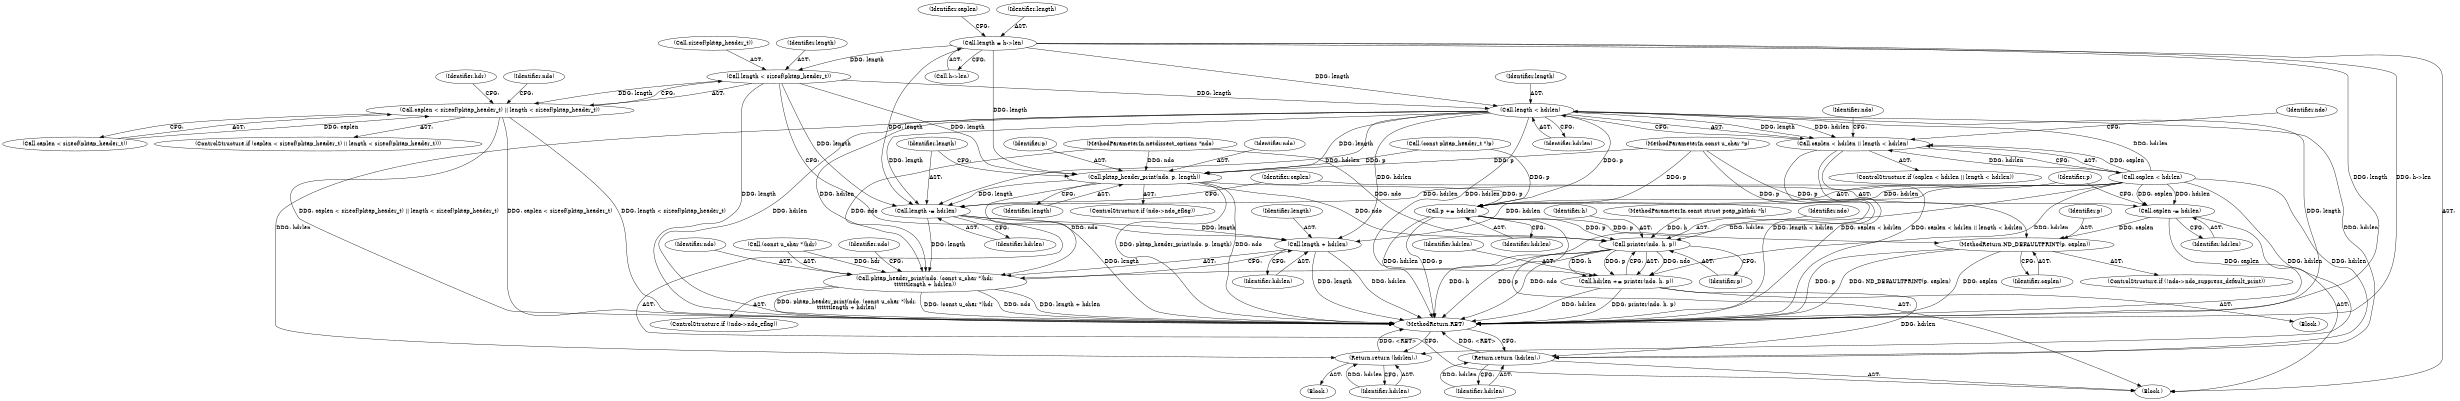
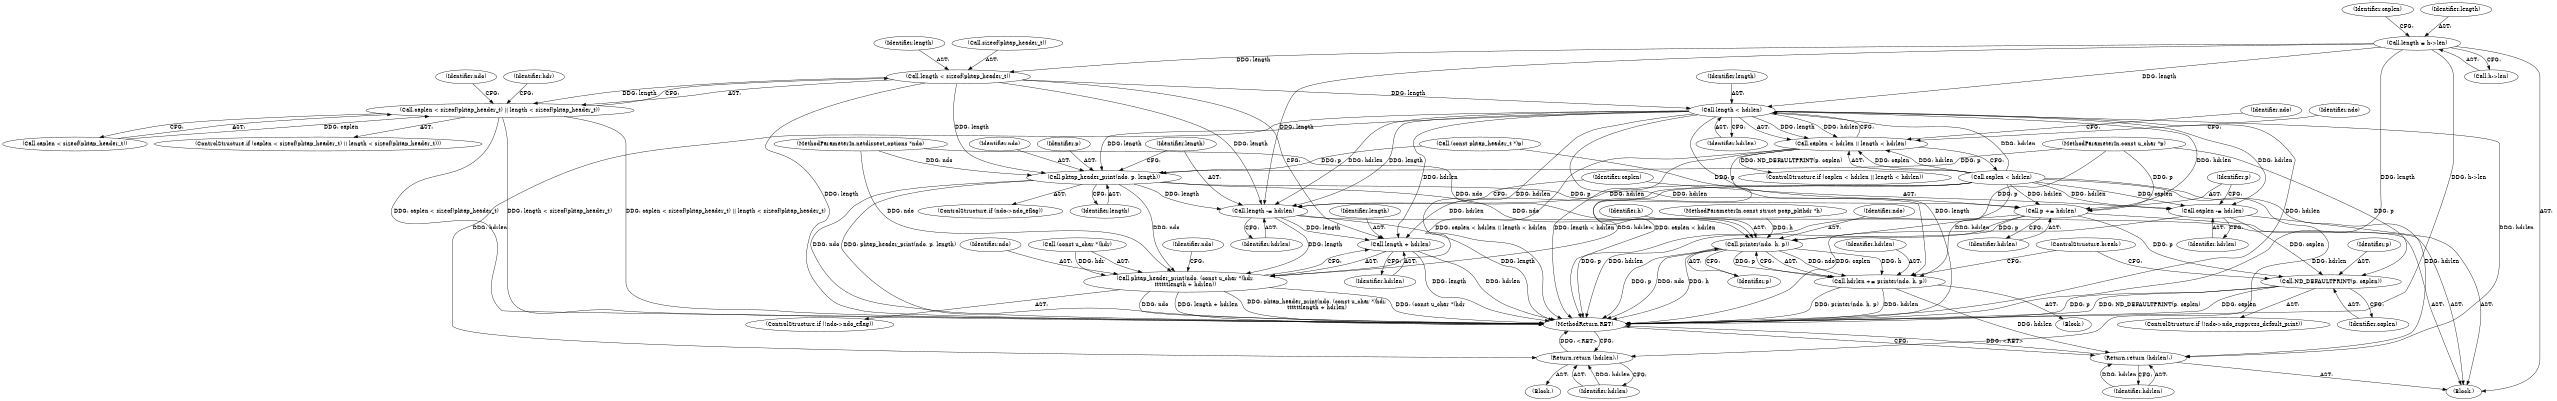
  digraph {
    n1 [label="(Call,length < sizeof(pktap_header_t))"]
    n2 [label="(Call,caplen < sizeof(pktap_header_t) || length < sizeof(pktap_header_t))"]
    n3 [label="(Call,length < hdrlen)"]
    n4 [label="(Call,pktap_header_print(ndo, p, length))"]
    n5 [label="(Call,length -= hdrlen)"]
    n6 [label="(MethodReturn,RET)"]
    n7 [label="(Call,length + hdrlen)"]
    n8 [label="(Call,caplen < sizeof(pktap_header_t))"]
    n9 [label="(ControlStructure,if (caplen < sizeof(pktap_header_t) || length < sizeof(pktap_header_t)))"]
    n10 [label="(Call,caplen < hdrlen || length < hdrlen)"]
    n11 [label="(Return,return (hdrlen);)"]
    n12 [label="(Call,pktap_header_print(ndo, (const u_char *)hdr,\n\t\t\t\t\t\tlength + hdrlen))"]
    n13 [label="(Call,p += hdrlen)"]
    n14 [label="(Call,hdrlen += printer(ndo, h, p))"]
    n15 [label="(Return,return (hdrlen);)"]
    n16 [label="(Call,caplen -= hdrlen)"]
    n17 [label="(Identifier,hdrlen)"]
    n18 [label="(Call,printer(ndo, h, p))"]
    n19 [label="(Identifier,length)"]
    n20 [label="(ControlStructure,if (ndo->ndo_eflag))"]
    n21 [label="(Block,)"]
    n22 [label="(Identifier,hdrlen)"]
    n23 [label="(Call,sizeof(pktap_header_t))"]
    n24 [label="(Call,length = h->len)"]
    n25 [label="(Call,h->len)"]
    n26 [label="(Call,caplen < hdrlen)"]
    n27 [label="(ControlStructure,if (caplen < hdrlen || length < hdrlen))"]
    n28 [label="(Block,)"]
    n29 [label="(Identifier,hdrlen)"]
    n30 [label="(ControlStructure,if (!ndo->ndo_eflag))"]
    n31 [label="(Identifier,hdrlen)"]
-   n32 [label="(MethodReturn,ND_DEFAULTPRINT(p, caplen))"]
+   n32 [label="(Call,ND_DEFAULTPRINT(p, caplen))"]
    n33 [label="(Identifier,hdrlen)"]
    n34 [label="(Block,)"]
    n35 [label="(Identifier,hdrlen)"]
    n36 [label="(Identifier,hdrlen)"]
    n37 [label="(Identifier,p)"]
    n38 [label="(ControlStructure,if (!ndo->ndo_suppress_default_print))"]
    n39 [label="(Identifier,caplen)"]
    n40 [label="(Identifier,ndo)"]
+   n41 [label="(ControlStructure,break;)"]
    n42 [label="(MethodParameterIn,const u_char *p)"]
    n43 [label="(Identifier,hdrlen)"]
    n44 [label="(Identifier,hdr)"]
    n45 [label="(Identifier,length)"]
    n46 [label="(Identifier,p)"]
    n47 [label="(Identifier,ndo)"]
    n48 [label="(Identifier,p)"]
    n49 [label="(Identifier,caplen)"]
    n50 [label="(Identifier,length)"]
    n51 [label="(Identifier,ndo)"]
    n52 [label="(Identifier,ndo)"]
    n53 [label="(MethodParameterIn,const struct pcap_pkthdr *h)"]
    n54 [label="(Identifier,caplen)"]
    n55 [label="(Identifier,p)"]
    n56 [label="(Identifier,ndo)"]
    n57 [label="(Identifier,length)"]
    n58 [label="(Call,(const pktap_header_t *)p)"]
    n59 [label="(Identifier,ndo)"]
    n60 [label="(Identifier,length)"]
    n61 [label="(Identifier,ndo)"]
    n62 [label="(MethodParameterIn,netdissect_options *ndo)"]
    n63 [label="(Call,(const u_char *)hdr)"]
    n64 [label="(Identifier,length)"]
    n65 [label="(Identifier,h)"]
    n1 -> n2 [label="AST: "]
    n1 -> n2 [label="DDG: length"]
    n1 -> n3 [label="DDG: length"]
    n1 -> n4 [label="DDG: length"]
    n1 -> n5 [label="DDG: length"]
    n1 -> n6 [label="DDG: length"]
    n1 -> n7 [label="CFG: "]
    n2 -> n1 [label="CFG: "]
    n2 -> n6 [label="DDG: caplen < sizeof(pktap_header_t)"]
    n2 -> n6 [label="DDG: length < sizeof(pktap_header_t)"]
    n2 -> n6 [label="DDG: caplen < sizeof(pktap_header_t) || length < sizeof(pktap_header_t)"]
    n2 -> n8 [label="CFG: "]
    n2 -> n9 [label="AST: "]
    n3 -> n4 [label="DDG: length"]
    n3 -> n5 [label="DDG: hdrlen"]
    n3 -> n5 [label="DDG: length"]
    n3 -> n6 [label="DDG: length"]
    n3 -> n6 [label="DDG: hdrlen"]
    n3 -> n7 [label="DDG: hdrlen"]
    n3 -> n10 [label="AST: "]
    n3 -> n10 [label="DDG: length"]
    n3 -> n10 [label="DDG: hdrlen"]
    n3 -> n11 [label="DDG: hdrlen"]
    n3 -> n12 [label="DDG: hdrlen"]
-   n3 -> n13 [label="DDG: p"]
+   n3 -> n13 [label="DDG: hdrlen"]
    n3 -> n14 [label="DDG: hdrlen"]
    n3 -> n15 [label="DDG: hdrlen"]
+   n3 -> n16 [label="DDG: hdrlen"]
    n3 -> n17 [label="CFG: "]
    n4 -> n5 [label="DDG: length"]
    n4 -> n6 [label="DDG: pktap_header_print(ndo, p, length)"]
    n4 -> n6 [label="DDG: ndo"]
    n4 -> n12 [label="DDG: ndo"]
    n4 -> n13 [label="DDG: p"]
    n4 -> n18 [label="DDG: ndo"]
    n4 -> n19 [label="CFG: "]
    n4 -> n20 [label="AST: "]
    n5 -> n6 [label="DDG: length"]
    n5 -> n7 [label="DDG: length"]
    n5 -> n12 [label="DDG: length"]
    n5 -> n21 [label="AST: "]
    n5 -> n22 [label="CFG: "]
    n6 -> n11 [label="CFG: "]
    n6 -> n15 [label="CFG: "]
    n7 -> n6 [label="DDG: hdrlen"]
    n7 -> n6 [label="DDG: length"]
    n7 -> n12 [label="AST: "]
    n7 -> n31 [label="CFG: "]
    n8 -> n2 [label="AST: "]
    n8 -> n2 [label="DDG: caplen"]
    n10 -> n3 [label="CFG: "]
    n10 -> n6 [label="DDG: caplen < hdrlen || length < hdrlen"]
    n10 -> n6 [label="DDG: length < hdrlen"]
    n10 -> n6 [label="DDG: caplen < hdrlen"]
    n10 -> n26 [label="CFG: "]
-   n10 -> n27 [label="AST: "]
+   n10 -> n27 [label="DDG: ND_DEFAULTPRINT(p, caplen)"]
    n11 -> n6 [label="DDG: <RET>"]
    n11 -> n28 [label="AST: "]
    n11 -> n29 [label="CFG: "]
    n12 -> n6 [label="DDG: ndo"]
    n12 -> n6 [label="DDG: length + hdrlen"]
    n12 -> n6 [label="DDG: pktap_header_print(ndo, (const u_char *)hdr,\n\t\t\t\t\t\tlength + hdrlen)"]
    n12 -> n6 [label="DDG: (const u_char *)hdr"]
    n12 -> n7 [label="CFG: "]
    n12 -> n30 [label="AST: "]
    n13 -> n6 [label="DDG: p"]
    n13 -> n6 [label="DDG: hdrlen"]
    n13 -> n18 [label="DDG: p"]
    n13 -> n21 [label="AST: "]
    n13 -> n32 [label="DDG: p"]
    n13 -> n33 [label="CFG: "]
    n14 -> n6 [label="DDG: hdrlen"]
    n14 -> n6 [label="DDG: printer(ndo, h, p)"]
    n14 -> n15 [label="DDG: hdrlen"]
    n14 -> n18 [label="CFG: "]
    n14 -> n34 [label="AST: "]
    n15 -> n6 [label="DDG: <RET>"]
    n15 -> n21 [label="AST: "]
    n15 -> n35 [label="CFG: "]
    n16 -> n6 [label="DDG: caplen"]
    n16 -> n21 [label="AST: "]
    n16 -> n32 [label="DDG: caplen"]
    n16 -> n36 [label="CFG: "]
    n17 -> n3 [label="AST: "]
    n18 -> n6 [label="DDG: p"]
    n18 -> n6 [label="DDG: ndo"]
    n18 -> n6 [label="DDG: h"]
    n18 -> n14 [label="AST: "]
    n18 -> n14 [label="DDG: ndo"]
    n18 -> n14 [label="DDG: h"]
    n18 -> n14 [label="DDG: p"]
    n18 -> n37 [label="CFG: "]
    n19 -> n4 [label="AST: "]
    n22 -> n5 [label="AST: "]
    n23 -> n1 [label="AST: "]
    n24 -> n1 [label="DDG: length"]
    n24 -> n3 [label="DDG: length"]
-   n24 -> n4 [label="DDG: length"]
    n24 -> n5 [label="DDG: length"]
    n24 -> n6 [label="DDG: length"]
    n24 -> n6 [label="DDG: h->len"]
    n24 -> n21 [label="AST: "]
    n24 -> n25 [label="CFG: "]
    n25 -> n24 [label="AST: "]
    n26 -> n3 [label="DDG: hdrlen"]
    n26 -> n5 [label="DDG: hdrlen"]
    n26 -> n7 [label="DDG: hdrlen"]
    n26 -> n10 [label="AST: "]
    n26 -> n10 [label="DDG: caplen"]
    n26 -> n10 [label="DDG: hdrlen"]
    n26 -> n11 [label="DDG: hdrlen"]
    n26 -> n12 [label="DDG: hdrlen"]
    n26 -> n13 [label="DDG: hdrlen"]
    n26 -> n14 [label="DDG: hdrlen"]
    n26 -> n15 [label="DDG: hdrlen"]
    n26 -> n16 [label="DDG: hdrlen"]
    n26 -> n16 [label="DDG: caplen"]
    n29 -> n11 [label="AST: "]
    n29 -> n11 [label="DDG: hdrlen"]
    n31 -> n7 [label="AST: "]
    n32 -> n6 [label="DDG: p"]
    n32 -> n6 [label="DDG: ND_DEFAULTPRINT(p, caplen)"]
    n32 -> n6 [label="DDG: caplen"]
    n32 -> n38 [label="AST: "]
    n32 -> n39 [label="CFG: "]
    n33 -> n13 [label="AST: "]
    n35 -> n15 [label="AST: "]
    n35 -> n15 [label="DDG: hdrlen"]
    n36 -> n16 [label="AST: "]
    n37 -> n18 [label="AST: "]
    n39 -> n32 [label="AST: "]
    n40 -> n4 [label="AST: "]
+   n41 -> n14 [label="CFG: "]
+   n41 -> n32 [label="CFG: "]
    n42 -> n4 [label="DDG: p"]
    n42 -> n13 [label="DDG: p"]
    n42 -> n18 [label="DDG: p"]
    n42 -> n32 [label="DDG: p"]
    n43 -> n14 [label="AST: "]
    n44 -> n2 [label="CFG: "]
    n45 -> n4 [label="CFG: "]
    n45 -> n5 [label="AST: "]
    n46 -> n13 [label="AST: "]
    n46 -> n16 [label="CFG: "]
    n47 -> n10 [label="CFG: "]
    n48 -> n32 [label="AST: "]
    n49 -> n5 [label="CFG: "]
    n49 -> n16 [label="AST: "]
    n50 -> n3 [label="AST: "]
    n51 -> n2 [label="CFG: "]
    n52 -> n10 [label="CFG: "]
    n53 -> n18 [label="DDG: h"]
    n54 -> n24 [label="CFG: "]
    n55 -> n4 [label="AST: "]
    n56 -> n18 [label="AST: "]
    n57 -> n24 [label="AST: "]
    n58 -> n4 [label="DDG: p"]
    n58 -> n13 [label="DDG: p"]
    n59 -> n12 [label="CFG: "]
    n60 -> n1 [label="AST: "]
    n61 -> n12 [label="AST: "]
    n62 -> n4 [label="DDG: ndo"]
    n62 -> n12 [label="DDG: ndo"]
    n62 -> n18 [label="DDG: ndo"]
    n63 -> n12 [label="AST: "]
    n63 -> n12 [label="DDG: hdr"]
    n64 -> n7 [label="AST: "]
    n65 -> n18 [label="AST: "]
  }
